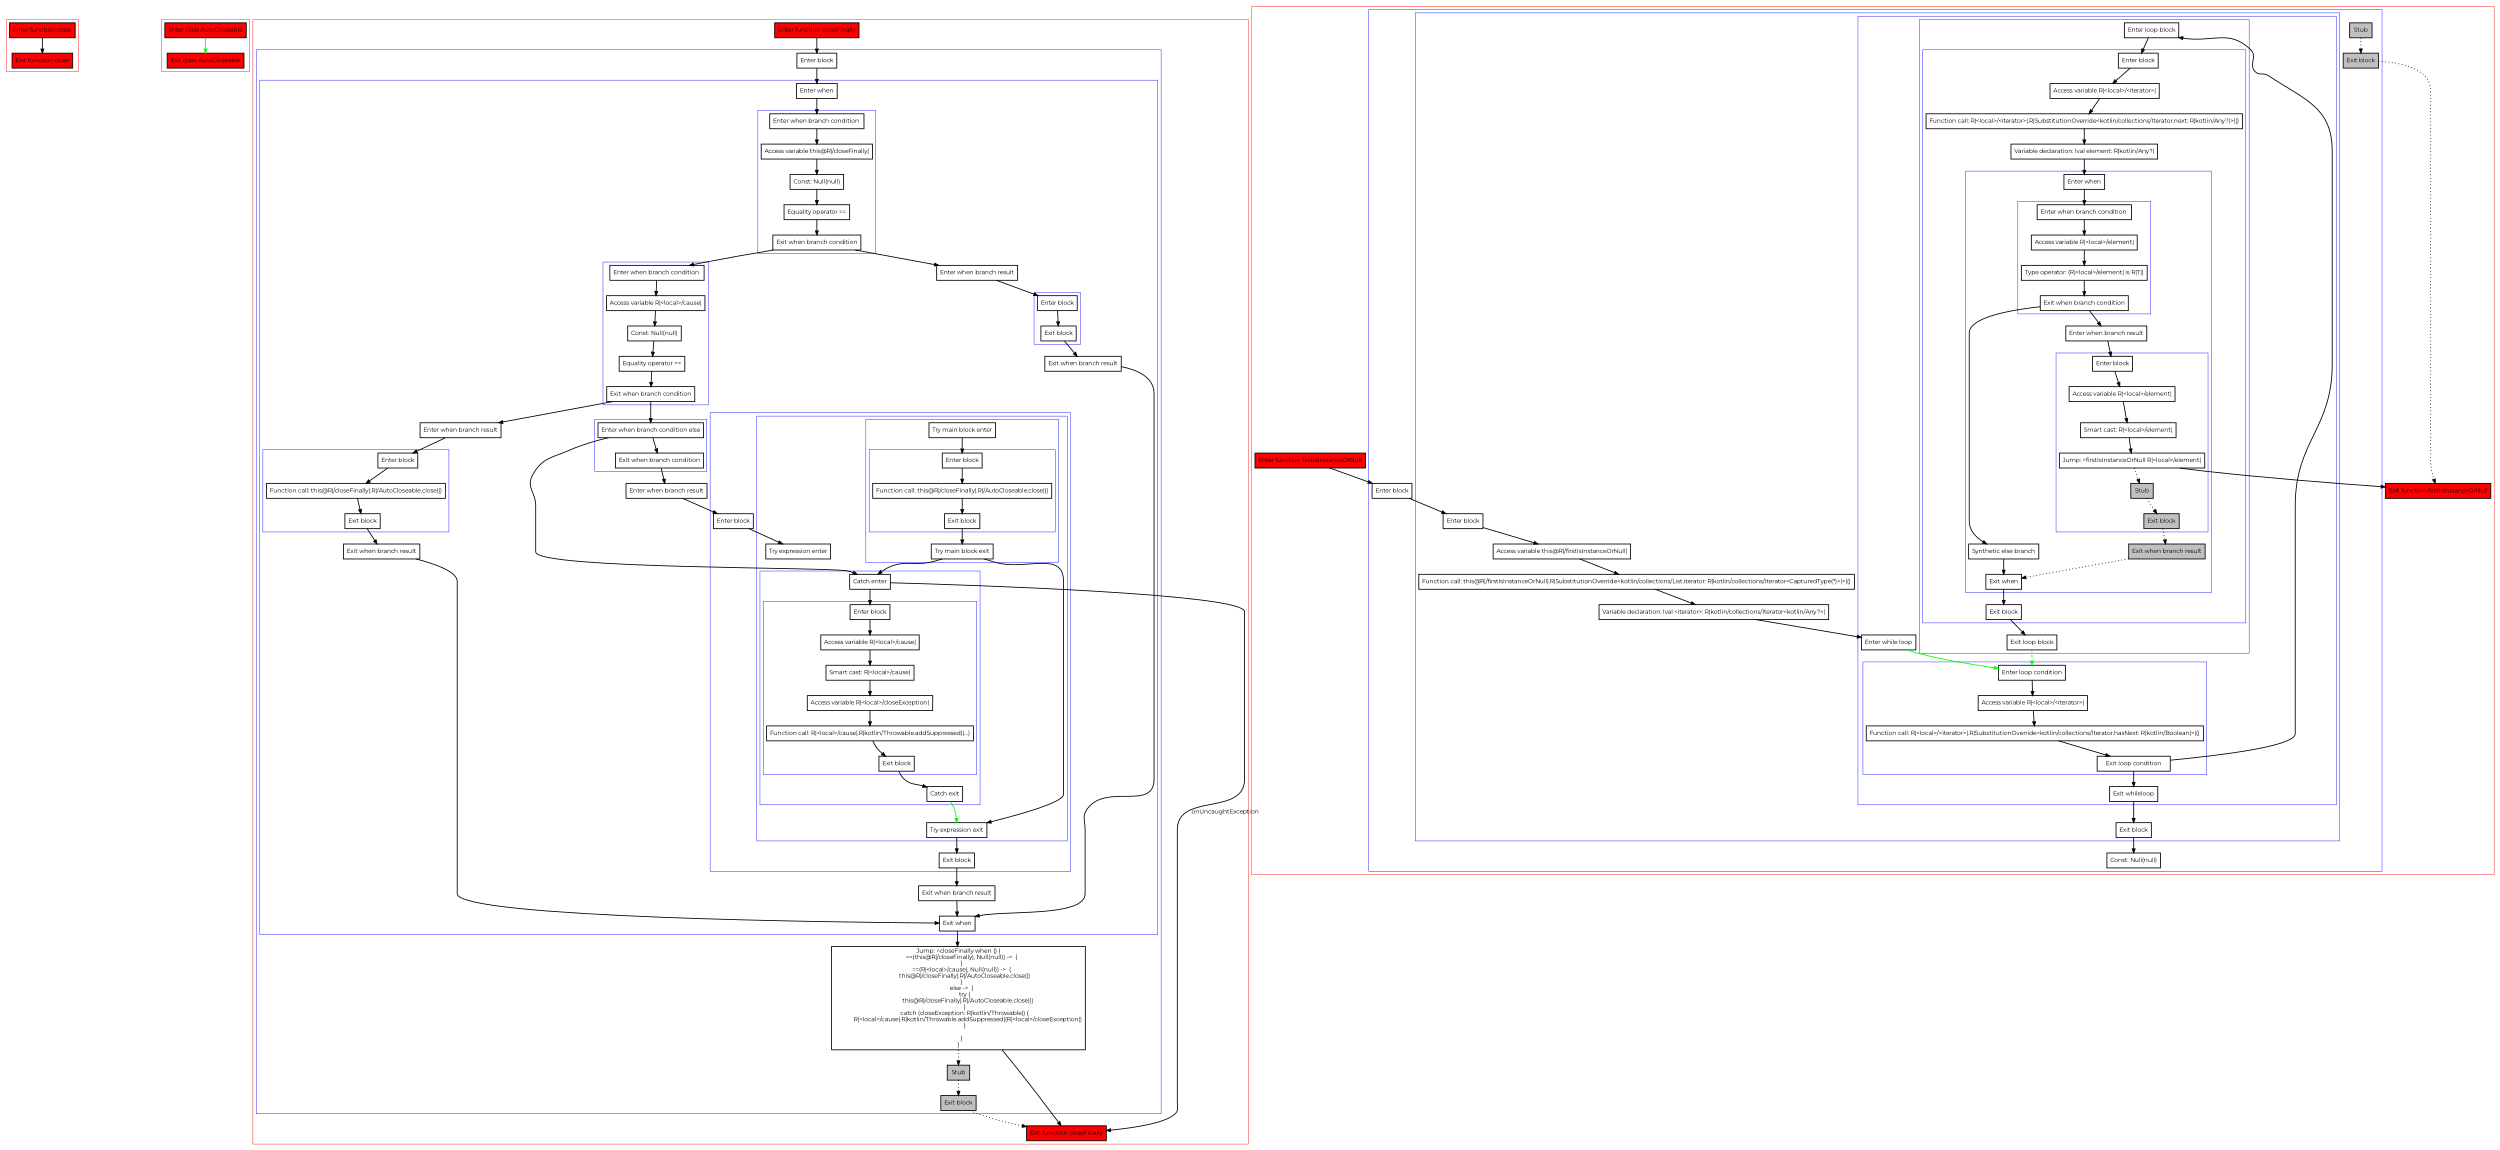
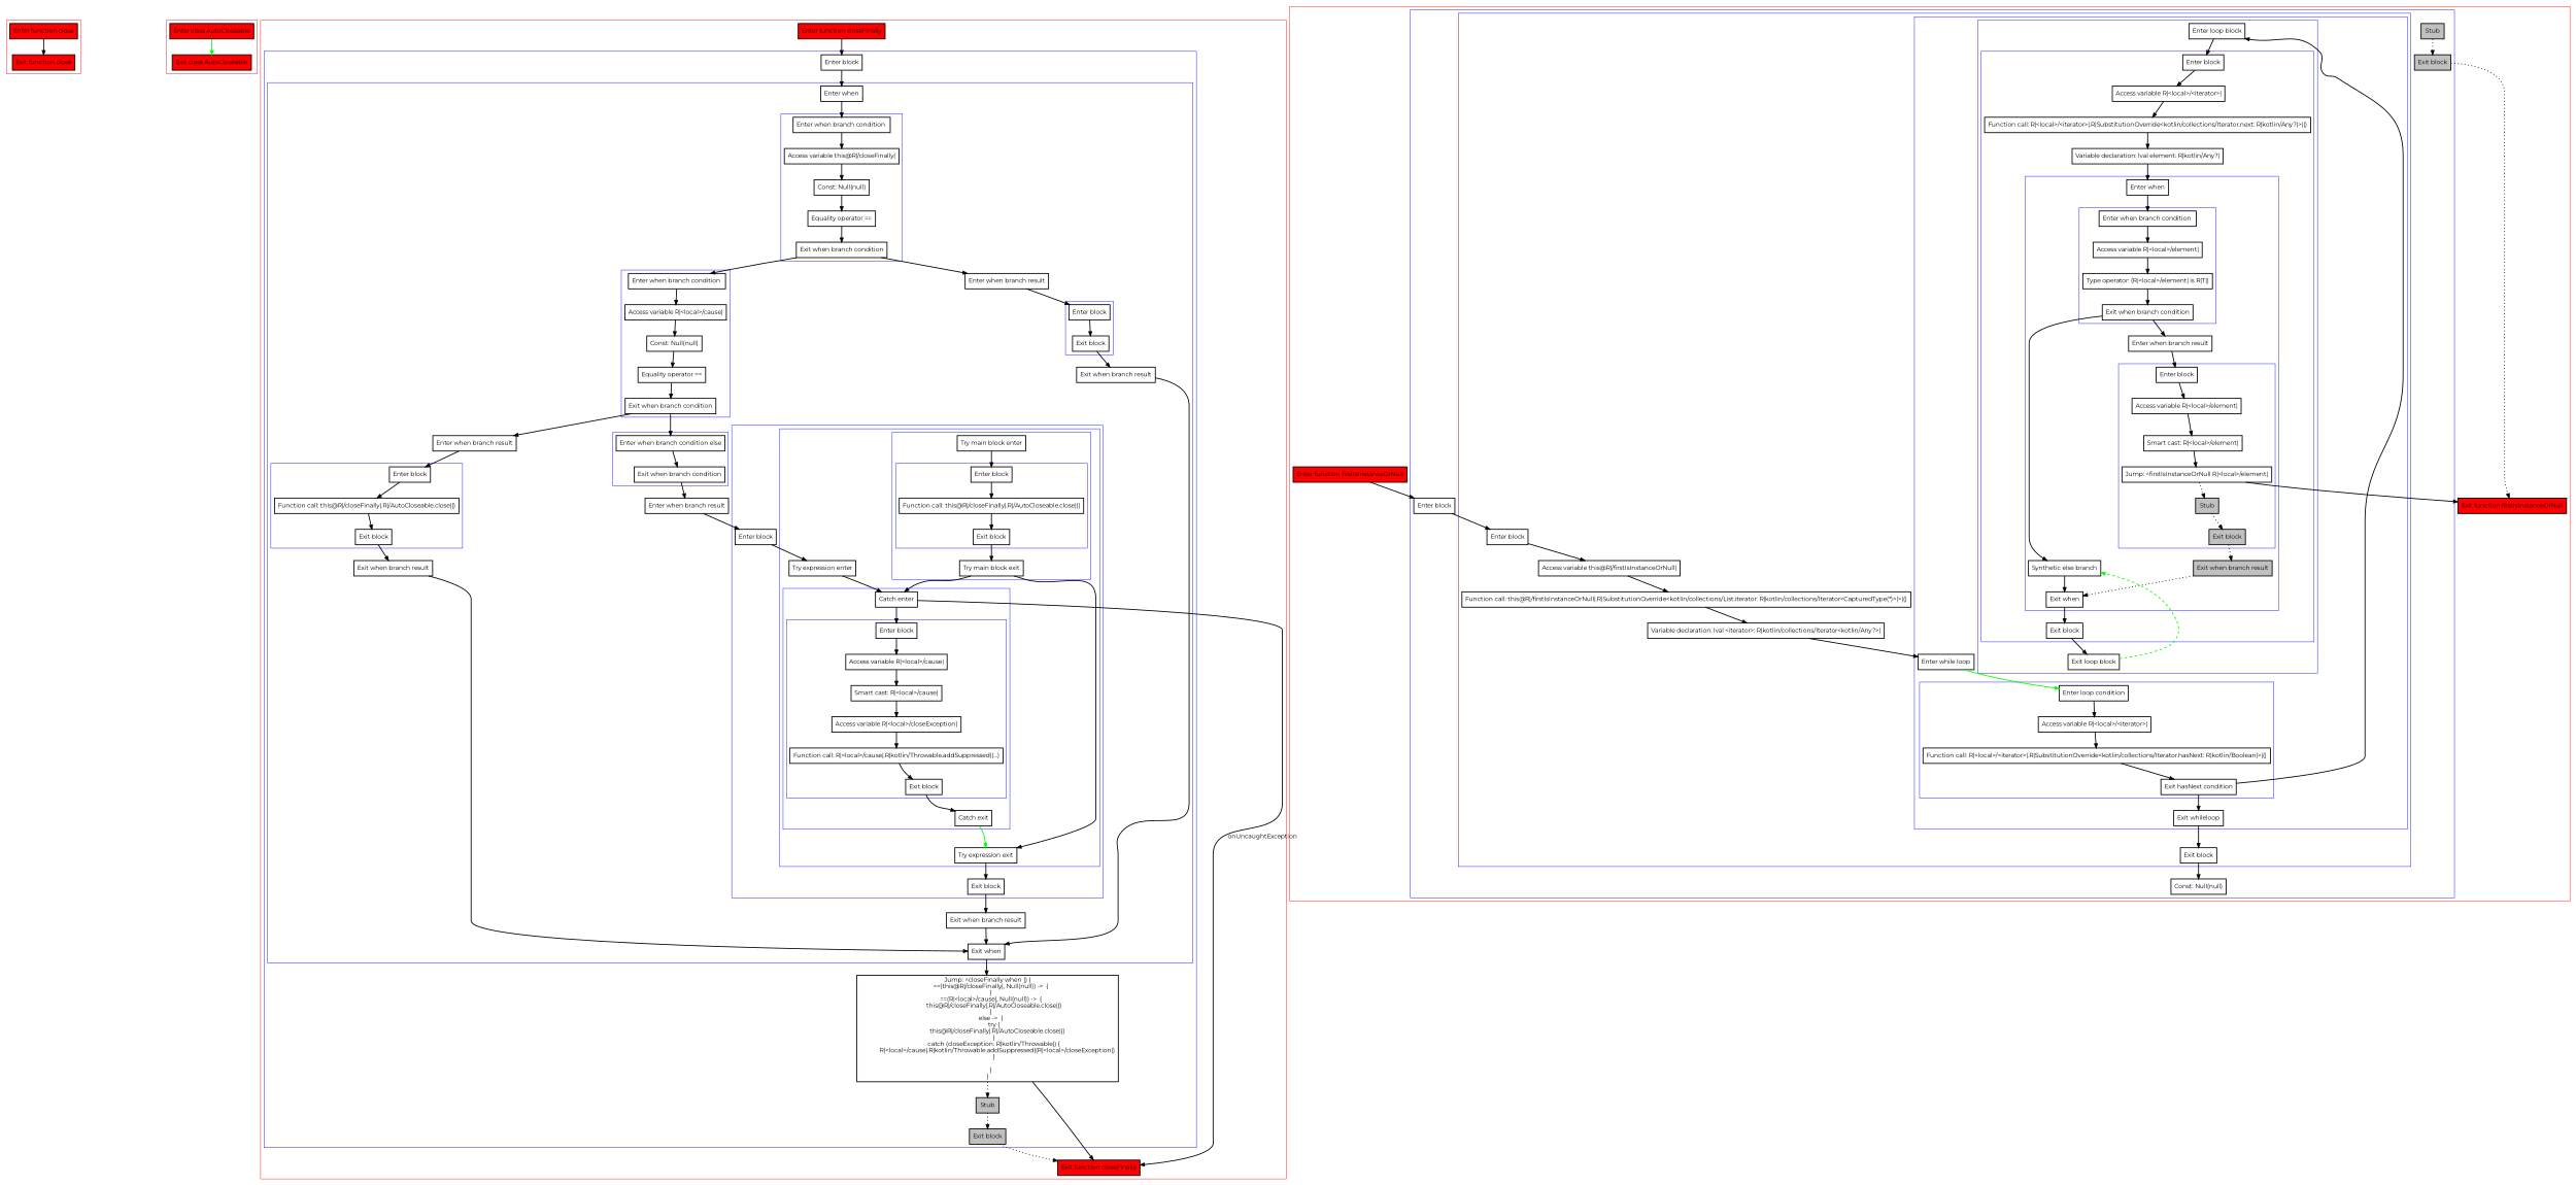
  digraph {
    fontname=Montserrat
    nodesep=3
    node [fontname=Montserrat penwidth=2 shape=box]
    edge [fontname=Montserrat penwidth=2]
    n1 [fillcolor=red label="Enter function close" style=filled]
    n2 [fillcolor=red label="Exit function close" style=filled]
    n3 [fillcolor=red label="Enter class AutoCloseable" style=filled]
    n4 [fillcolor=red label="Exit class AutoCloseable" style=filled]
    n5 [label="Enter when branch condition "]
    n6 [label="Access variable this@R|/closeFinally|"]
    n7 [label="Const: Null(null)"]
    n8 [label="Equality operator =="]
    n9 [label="Exit when branch condition"]
    n10 [label="Enter when branch condition "]
    n11 [label="Access variable R|<local>/cause|"]
    n12 [label="Const: Null(null)"]
    n13 [label="Equality operator =="]
    n14 [label="Exit when branch condition"]
    n15 [label="Enter when branch condition else"]
    n16 [label="Exit when branch condition"]
    n17 [label="Enter block"]
    n18 [label="Function call: this@R|/closeFinally|.R|/AutoCloseable.close|()"]
    n19 [label="Exit block"]
    n20 [label="Try main block enter"]
    n21 [label="Try main block exit"]
    n22 [label="Enter block"]
    n23 [label="Access variable R|<local>/cause|"]
    n24 [label="Smart cast: R|<local>/cause|"]
    n25 [label="Access variable R|<local>/closeException|"]
    n26 [label="Function call: R|<local>/cause|.R|kotlin/Throwable.addSuppressed|(...)"]
    n27 [label="Exit block"]
    n28 [label="Catch enter"]
    n29 [label="Catch exit"]
    n30 [label="Try expression enter"]
    n31 [label="Try expression exit"]
    n32 [label="Enter block"]
    n33 [label="Exit block"]
    n34 [label="Enter block"]
    n35 [label="Function call: this@R|/closeFinally|.R|/AutoCloseable.close|()"]
    n36 [label="Exit block"]
    n37 [label="Enter block"]
    n38 [label="Exit block"]
    n39 [label="Enter when"]
    n40 [label="Enter when branch result"]
    n41 [label="Exit when branch result"]
    n42 [label="Enter when branch result"]
    n43 [label="Exit when branch result"]
    n44 [label="Enter when branch result"]
    n45 [label="Exit when branch result"]
    n46 [label="Exit when"]
    n47 [label="Enter block"]
    n48 [label="Jump: ^closeFinally when () {\n    ==(this@R|/closeFinally|, Null(null)) ->  {\n    }\n    ==(R|<local>/cause|, Null(null)) ->  {\n        this@R|/closeFinally|.R|/AutoCloseable.close|()\n    }\n    else ->  {\n        try {\n            this@R|/closeFinally|.R|/AutoCloseable.close|()\n        }\n        catch (closeException: R|kotlin/Throwable|) {\n            R|<local>/cause|.R|kotlin/Throwable.addSuppressed|(R|<local>/closeException|)\n        }\n\n    }\n}\n"]
    n49 [fillcolor=gray label=Stub style=filled]
    n50 [fillcolor=gray label="Exit block" style=filled]
    n51 [fillcolor=red label="Enter function closeFinally" style=filled]
    n52 [fillcolor=red label="Exit function closeFinally" style=filled]
    n53 [label="Enter loop condition"]
    n54 [label="Access variable R|<local>/<iterator>|"]
    n55 [label="Function call: R|<local>/<iterator>|.R|SubstitutionOverride<kotlin/collections/Iterator.hasNext: R|kotlin/Boolean|>|()"]
-   n56 [label="Exit loop condition"]
+   n56 [label="Exit hasNext condition"]
    n57 [label="Enter when branch condition "]
    n58 [label="Access variable R|<local>/element|"]
    n59 [label="Type operator: (R|<local>/element| is R|T|)"]
    n60 [label="Exit when branch condition"]
    n61 [label="Enter block"]
    n62 [label="Access variable R|<local>/element|"]
    n63 [label="Smart cast: R|<local>/element|"]
    n64 [label="Jump: ^firstIsInstanceOrNull R|<local>/element|"]
    n65 [fillcolor=gray label=Stub style=filled]
    n66 [fillcolor=gray label="Exit block" style=filled]
    n67 [label="Enter when"]
    n68 [label="Synthetic else branch"]
    n69 [label="Enter when branch result"]
    n70 [fillcolor=gray label="Exit when branch result" style=filled]
    n71 [label="Exit when"]
    n72 [label="Enter block"]
    n73 [label="Access variable R|<local>/<iterator>|"]
    n74 [label="Function call: R|<local>/<iterator>|.R|SubstitutionOverride<kotlin/collections/Iterator.next: R|kotlin/Any?|>|()"]
    n75 [label="Variable declaration: lval element: R|kotlin/Any?|"]
    n76 [label="Exit block"]
    n77 [label="Enter loop block"]
    n78 [label="Exit loop block"]
    n79 [label="Enter while loop"]
    n80 [label="Exit whileloop"]
    n81 [label="Enter block"]
    n82 [label="Access variable this@R|/firstIsInstanceOrNull|"]
    n83 [label="Function call: this@R|/firstIsInstanceOrNull|.R|SubstitutionOverride<kotlin/collections/List.iterator: R|kotlin/collections/Iterator<CapturedType(*)>|>|()"]
    n84 [label="Variable declaration: lval <iterator>: R|kotlin/collections/Iterator<kotlin/Any?>|"]
    n85 [label="Exit block"]
    n86 [label="Enter block"]
    n87 [label="Const: Null(null)"]
    n88 [fillcolor=gray label=Stub style=filled]
    n89 [fillcolor=gray label="Exit block" style=filled]
    n90 [fillcolor=red label="Enter function firstIsInstanceOrNull" style=filled]
    n91 [fillcolor=red label="Exit function firstIsInstanceOrNull" style=filled]
    subgraph cluster_1 {
      color=red
      n1
      n2
    }
    subgraph cluster_2 {
      color=red
      n3
      n4
    }
    subgraph cluster_3 {
      color=red
      n51
      n52
      subgraph cluster_4 {
        color=blue
        n47
        n48
        n49
        n50
        subgraph cluster_5 {
          color=blue
          n39
          n40
          n41
          n42
          n43
          n44
          n45
          n46
          subgraph cluster_6 {
            color=blue
            n5
            n6
            n7
            n8
            n9
          }
          subgraph cluster_7 {
            color=blue
            n10
            n11
            n12
            n13
            n14
          }
          subgraph cluster_8 {
            color=blue
            n15
            n16
          }
          subgraph cluster_9 {
            color=blue
            n32
            n33
            subgraph cluster_10 {
              color=blue
              n30
              n31
              subgraph cluster_11 {
                color=blue
                n20
                n21
                subgraph cluster_12 {
                  color=blue
                  n17
                  n18
                  n19
                }
              }
              subgraph cluster_13 {
                color=blue
                n28
                n29
                subgraph cluster_14 {
                  color=blue
                  n22
                  n23
                  n24
                  n25
                  n26
                  n27
                }
              }
            }
          }
          subgraph cluster_15 {
            color=blue
            n34
            n35
            n36
          }
          subgraph cluster_16 {
            color=blue
            n37
            n38
          }
        }
      }
    }
    subgraph cluster_17 {
      color=red
      n90
      n91
      subgraph cluster_18 {
        color=blue
        n86
        n87
        n88
        n89
        subgraph cluster_19 {
          color=blue
          n81
          n82
          n83
          n84
          n85
          subgraph cluster_20 {
            color=blue
            n79
            n80
            subgraph cluster_21 {
              color=blue
              n53
              n54
              n55
              n56
            }
            subgraph cluster_22 {
              color=blue
              n77
              n78
              subgraph cluster_23 {
                color=blue
                n72
                n73
                n74
                n75
                n76
                subgraph cluster_24 {
                  color=blue
                  n67
                  n68
                  n69
                  n70
                  n71
                  subgraph cluster_25 {
                    color=blue
                    n57
                    n58
                    n59
                    n60
                  }
                  subgraph cluster_26 {
                    color=blue
                    n61
                    n62
                    n63
                    n64
                    n65
                    n66
                  }
                }
              }
            }
          }
        }
      }
    }
    n1 -> n2
    n3 -> n4 [color=green]
    n5 -> n6
    n6 -> n7
    n7 -> n8
    n8 -> n9
    n9 -> n10
    n9 -> n44
    n10 -> n11
    n11 -> n12
    n12 -> n13
    n13 -> n14
    n14 -> n15
    n14 -> n42
    n15 -> n16
    n16 -> n40
    n17 -> n18
    n18 -> n19
    n19 -> n21
    n20 -> n17
    n21 -> n28
    n21 -> n31
    n22 -> n23
    n23 -> n24
    n24 -> n25
    n25 -> n26
    n26 -> n27
    n27 -> n29
    n28 -> n22
    n28 -> n52 [label=onUncaughtException]
    n29 -> n31 [color=green]
-   n15 -> n28
+   n30 -> n28
    n31 -> n33
    n32 -> n30
    n33 -> n41
    n34 -> n35
    n35 -> n36
    n36 -> n43
    n37 -> n38
    n38 -> n45
    n39 -> n5
    n40 -> n32
    n41 -> n46
    n42 -> n34
    n43 -> n46
    n44 -> n37
    n45 -> n46
    n46 -> n48
    n47 -> n39
    n48 -> n49 [style=dotted]
    n48 -> n52
    n49 -> n50 [style=dotted]
    n50 -> n52 [style=dotted]
    n51 -> n47
    n53 -> n54
    n54 -> n55
    n55 -> n56
    n56 -> n77
    n56 -> n80
    n57 -> n58
    n58 -> n59
    n59 -> n60
    n60 -> n68
    n60 -> n69
    n61 -> n62
    n62 -> n63
    n63 -> n64
    n64 -> n65 [style=dotted]
    n64 -> n91
    n65 -> n66 [style=dotted]
    n66 -> n70 [style=dotted]
    n67 -> n57
    n68 -> n71
    n69 -> n61
    n70 -> n71 [style=dotted]
    n71 -> n76
    n72 -> n73
    n73 -> n74
    n74 -> n75
    n75 -> n67
    n76 -> n78
    n77 -> n72
-   n78 -> n53 [color=green style=dashed]
+   n78 -> n68 [color=green style=dashed]
    n79 -> n53 [color=green]
    n80 -> n85
    n81 -> n82
    n82 -> n83
    n83 -> n84
    n84 -> n79
    n85 -> n87
    n86 -> n81
    n88 -> n89 [style=dotted]
    n89 -> n91 [style=dotted]
    n90 -> n86
  }
